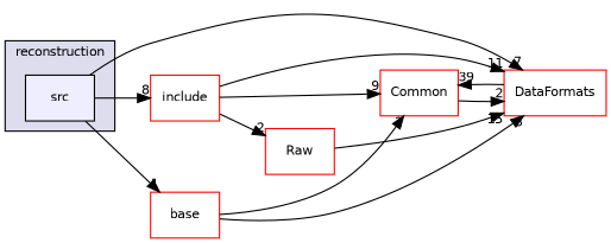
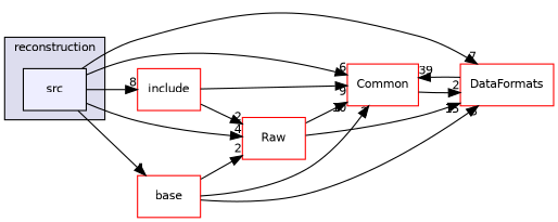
  digraph {
    compound=true
    rankdir=LR
    node [fontname=Helvetica fontsize=10 shape=box color=red]
    edge [headlabel=2 labeldistance=1.5 labelfontname=Helvetica labelfontsize=10]
    n1 [fillcolor="#eeeeff" label=src pencolor=black style=filled color=""]
    n2 [label=Common]
    n3 [label=include]
    n4 [label=base]
    n5 [label=Raw]
    n6 [label=DataFormats]
    subgraph cluster_1 {
      bgcolor="#ddddee"
      fontname=Helvetica
      fontsize=10
      label=reconstruction
      pencolor=black
      n1
    }
+   n1 -> n2 [headlabel=6]
    n1 -> n3 [headlabel=8]
    n1 -> n4 [headlabel=1]
+   n1 -> n5 [headlabel=4]
    n1 -> n6 [headlabel=7]
    n2 -> n6
    n3 -> n2 [headlabel=9]
    n3 -> n5
-   n3 -> n6 [headlabel=11]
    n4 -> n2
+   n4 -> n5
    n4 -> n6 [headlabel=3]
+   n5 -> n2 [headlabel=10]
    n5 -> n6 [headlabel=15]
    n6 -> n2 [headlabel=39]
  }
